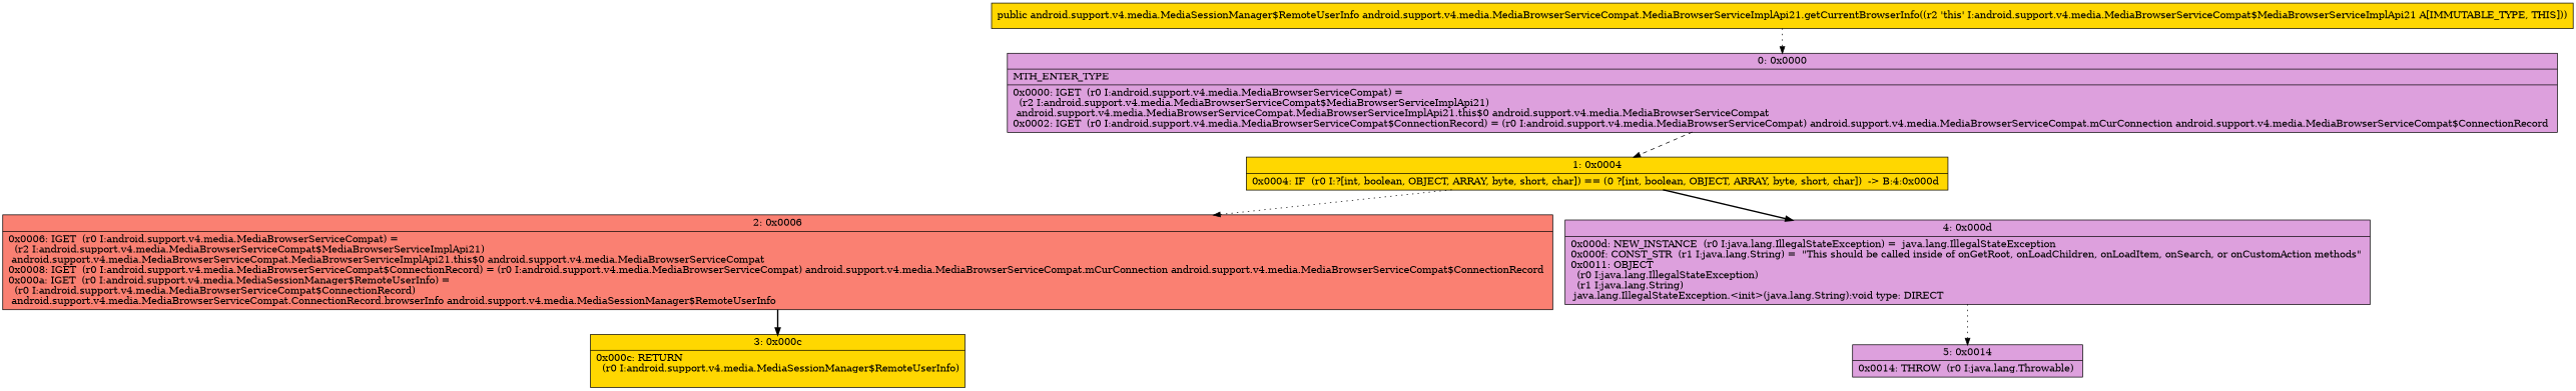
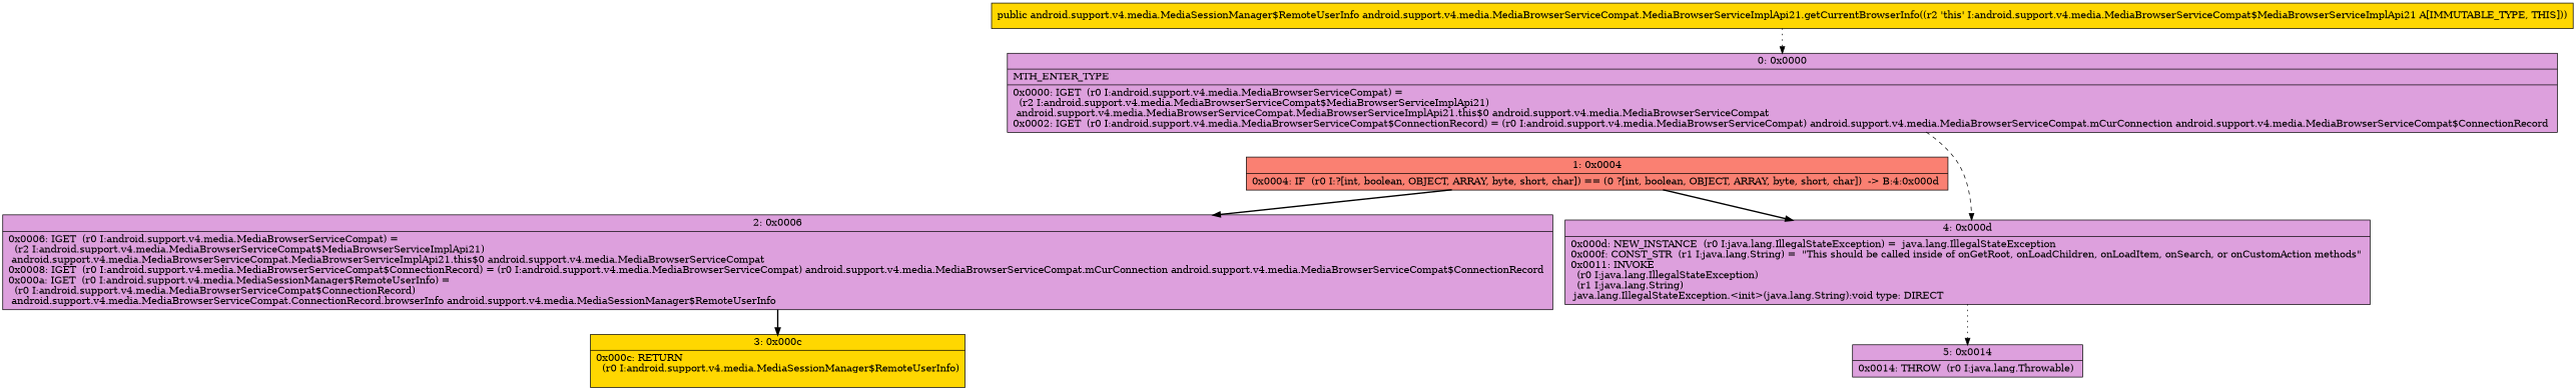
  digraph {
    node [fillcolor=plum shape=record style=filled]
    edge [style=bold]
    n1 [label="{0\:\ 0x0000|MTH_ENTER_TYPE\l|0x0000: IGET  (r0 I:android.support.v4.media.MediaBrowserServiceCompat) = \l  (r2 I:android.support.v4.media.MediaBrowserServiceCompat$MediaBrowserServiceImplApi21)\l android.support.v4.media.MediaBrowserServiceCompat.MediaBrowserServiceImplApi21.this$0 android.support.v4.media.MediaBrowserServiceCompat \l0x0002: IGET  (r0 I:android.support.v4.media.MediaBrowserServiceCompat$ConnectionRecord) = (r0 I:android.support.v4.media.MediaBrowserServiceCompat) android.support.v4.media.MediaBrowserServiceCompat.mCurConnection android.support.v4.media.MediaBrowserServiceCompat$ConnectionRecord \l}"]
-   n2 [fillcolor=gold label="{1\:\ 0x0004|0x0004: IF  (r0 I:?[int, boolean, OBJECT, ARRAY, byte, short, char]) == (0 ?[int, boolean, OBJECT, ARRAY, byte, short, char])  \-\> B:4:0x000d \l}"]
-   n3 [fillcolor=salmon label="{2\:\ 0x0006|0x0006: IGET  (r0 I:android.support.v4.media.MediaBrowserServiceCompat) = \l  (r2 I:android.support.v4.media.MediaBrowserServiceCompat$MediaBrowserServiceImplApi21)\l android.support.v4.media.MediaBrowserServiceCompat.MediaBrowserServiceImplApi21.this$0 android.support.v4.media.MediaBrowserServiceCompat \l0x0008: IGET  (r0 I:android.support.v4.media.MediaBrowserServiceCompat$ConnectionRecord) = (r0 I:android.support.v4.media.MediaBrowserServiceCompat) android.support.v4.media.MediaBrowserServiceCompat.mCurConnection android.support.v4.media.MediaBrowserServiceCompat$ConnectionRecord \l0x000a: IGET  (r0 I:android.support.v4.media.MediaSessionManager$RemoteUserInfo) = \l  (r0 I:android.support.v4.media.MediaBrowserServiceCompat$ConnectionRecord)\l android.support.v4.media.MediaBrowserServiceCompat.ConnectionRecord.browserInfo android.support.v4.media.MediaSessionManager$RemoteUserInfo \l}"]
-   n4 [label="{4\:\ 0x000d|0x000d: NEW_INSTANCE  (r0 I:java.lang.IllegalStateException) =  java.lang.IllegalStateException \l0x000f: CONST_STR  (r1 I:java.lang.String) =  \"This should be called inside of onGetRoot, onLoadChildren, onLoadItem, onSearch, or onCustomAction methods\" \l0x0011: OBJECT  \l  (r0 I:java.lang.IllegalStateException)\l  (r1 I:java.lang.String)\l java.lang.IllegalStateException.\<init\>(java.lang.String):void type: DIRECT \l}"]
+   n2 [fillcolor=salmon label="{1\:\ 0x0004|0x0004: IF  (r0 I:?[int, boolean, OBJECT, ARRAY, byte, short, char]) == (0 ?[int, boolean, OBJECT, ARRAY, byte, short, char])  \-\> B:4:0x000d \l}"]
+   n3 [label="{2\:\ 0x0006|0x0006: IGET  (r0 I:android.support.v4.media.MediaBrowserServiceCompat) = \l  (r2 I:android.support.v4.media.MediaBrowserServiceCompat$MediaBrowserServiceImplApi21)\l android.support.v4.media.MediaBrowserServiceCompat.MediaBrowserServiceImplApi21.this$0 android.support.v4.media.MediaBrowserServiceCompat \l0x0008: IGET  (r0 I:android.support.v4.media.MediaBrowserServiceCompat$ConnectionRecord) = (r0 I:android.support.v4.media.MediaBrowserServiceCompat) android.support.v4.media.MediaBrowserServiceCompat.mCurConnection android.support.v4.media.MediaBrowserServiceCompat$ConnectionRecord \l0x000a: IGET  (r0 I:android.support.v4.media.MediaSessionManager$RemoteUserInfo) = \l  (r0 I:android.support.v4.media.MediaBrowserServiceCompat$ConnectionRecord)\l android.support.v4.media.MediaBrowserServiceCompat.ConnectionRecord.browserInfo android.support.v4.media.MediaSessionManager$RemoteUserInfo \l}"]
+   n4 [label="{4\:\ 0x000d|0x000d: NEW_INSTANCE  (r0 I:java.lang.IllegalStateException) =  java.lang.IllegalStateException \l0x000f: CONST_STR  (r1 I:java.lang.String) =  \"This should be called inside of onGetRoot, onLoadChildren, onLoadItem, onSearch, or onCustomAction methods\" \l0x0011: INVOKE  \l  (r0 I:java.lang.IllegalStateException)\l  (r1 I:java.lang.String)\l java.lang.IllegalStateException.\<init\>(java.lang.String):void type: DIRECT \l}"]
    n5 [fillcolor=gold label="{3\:\ 0x000c|0x000c: RETURN  \l  (r0 I:android.support.v4.media.MediaSessionManager$RemoteUserInfo)\l \l}"]
    n6 [label="{5\:\ 0x0014|0x0014: THROW  (r0 I:java.lang.Throwable) \l}"]
    n7 [fillcolor=gold label="{public android.support.v4.media.MediaSessionManager$RemoteUserInfo android.support.v4.media.MediaBrowserServiceCompat.MediaBrowserServiceImplApi21.getCurrentBrowserInfo((r2 'this' I:android.support.v4.media.MediaBrowserServiceCompat$MediaBrowserServiceImplApi21 A[IMMUTABLE_TYPE, THIS])) }"]
-   n1 -> n2 [style=dashed]
-   n2 -> n3 [style=dotted]
+   n1 -> n4 [style=dashed]
+   n2 -> n3
    n2 -> n4
    n3 -> n5
    n4 -> n6 [style=dotted]
    n7 -> n1 [style=dotted]
  }
